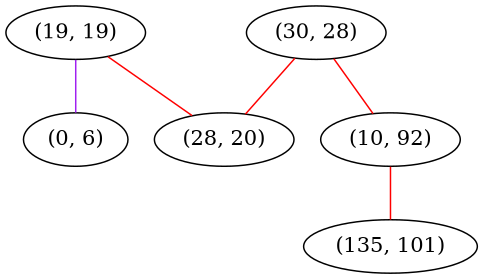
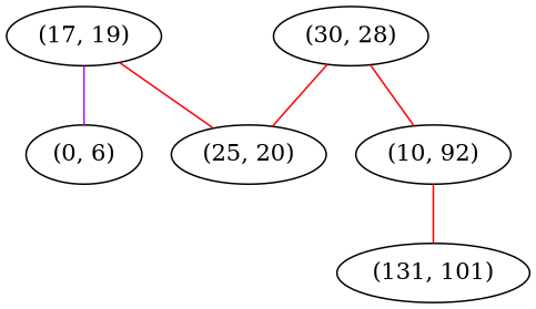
  graph {
    edge [color=red weight=1]
-   "(17, 19)" [label="(19, 19)"]
-   "(25, 20)" [label="(28, 20)"]
+   "(17, 19)"
+   "(25, 20)"
    n3 [label="(0, 6)"]
    "(30, 28)"
    "(10, 92)"
-   "(131, 101)" [label="(135, 101)"]
+   "(131, 101)"
    "(17, 19)" -- "(25, 20)"
    "(17, 19)" -- n3 [color=purple weight=4]
    "(30, 28)" -- "(25, 20)"
    "(30, 28)" -- "(10, 92)"
    "(10, 92)" -- "(131, 101)"
  }
